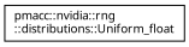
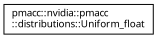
  digraph {
    rankdir=LR
    fontname="Noto Sans"
-   n1 [color=black fillcolor=white fontname="Noto Sans" fontsize=10 height=0.2 label="pmacc::nvidia::rng\l::distributions::Uniform_float" shape=record style=filled width=0.4]
+   n1 [color=black fillcolor=white fontname="Noto Sans" fontsize=10 height=0.2 label="pmacc::nvidia::pmacc\l::distributions::Uniform_float" shape=record style=filled width=0.4]
  }
